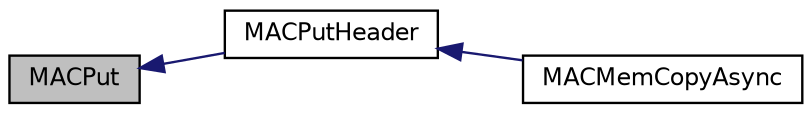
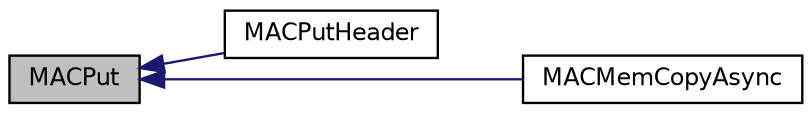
  digraph {
    rankdir=LR
    node [color=black fillcolor=white fontname=Helvetica fontsize=10 shape=record style=filled]
    edge [color=midnightblue dir=back fontname=Helvetica fontsize=10 labelfontname=Helvetica labelfontsize=10 style=solid]
    n1 [fillcolor=grey75 fontcolor=black height=0.2 label=MACPut width=0.4]
    n2 [height=0.2 label=MACPutHeader width=0.4]
    n3 [height=0.2 label=MACMemCopyAsync width=0.4]
    n1 -> n2
-   n2 -> n3
+   n1 -> n3
  }
